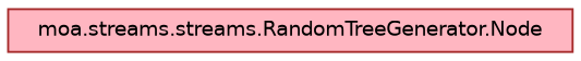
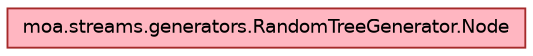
  digraph {
    rankdir=LR
-   n1 [color=brown fillcolor=lightpink fontname=Helvetica fontsize=10 height=0.2 label="moa.streams.streams.RandomTreeGenerator.Node" shape=record style=filled width=0.4]
+   n1 [color=brown fillcolor=lightpink fontname=Helvetica fontsize=10 height=0.2 label="moa.streams.generators.RandomTreeGenerator.Node" shape=record style=filled width=0.4]
  }
